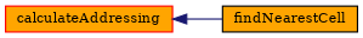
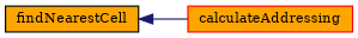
  digraph {
    rankdir=LR
    fontname="DejaVu Serif"
    node [fillcolor=orange fontname="DejaVu Serif" fontsize=10 shape=record style=filled]
    n1 [color=black fontcolor=black height=0.2 label=findNearestCell width=0.4]
    n2 [color=red height=0.2 label=calculateAddressing width=0.4]
-   n2 -> n1 [color=midnightblue dir=back fontname="DejaVu Serif" fontsize=10 labelfontname=FreeSans labelfontsize=10 style=solid]
+   n1 -> n2 [color=midnightblue dir=back fontname="DejaVu Serif" fontsize=10 labelfontname=FreeSans labelfontsize=10 style=solid]
  }
